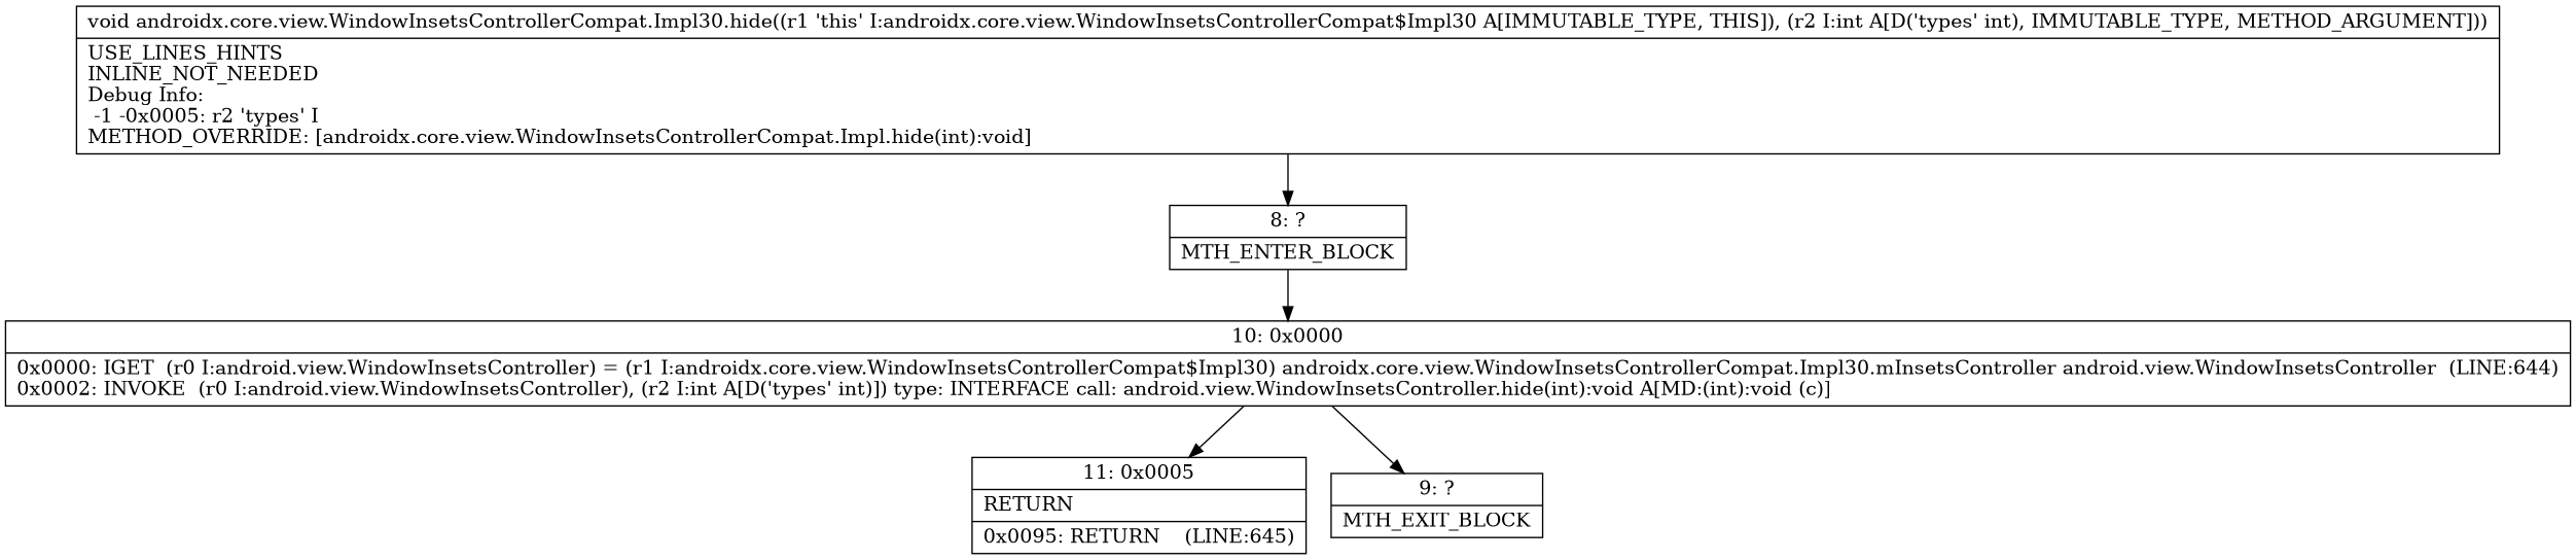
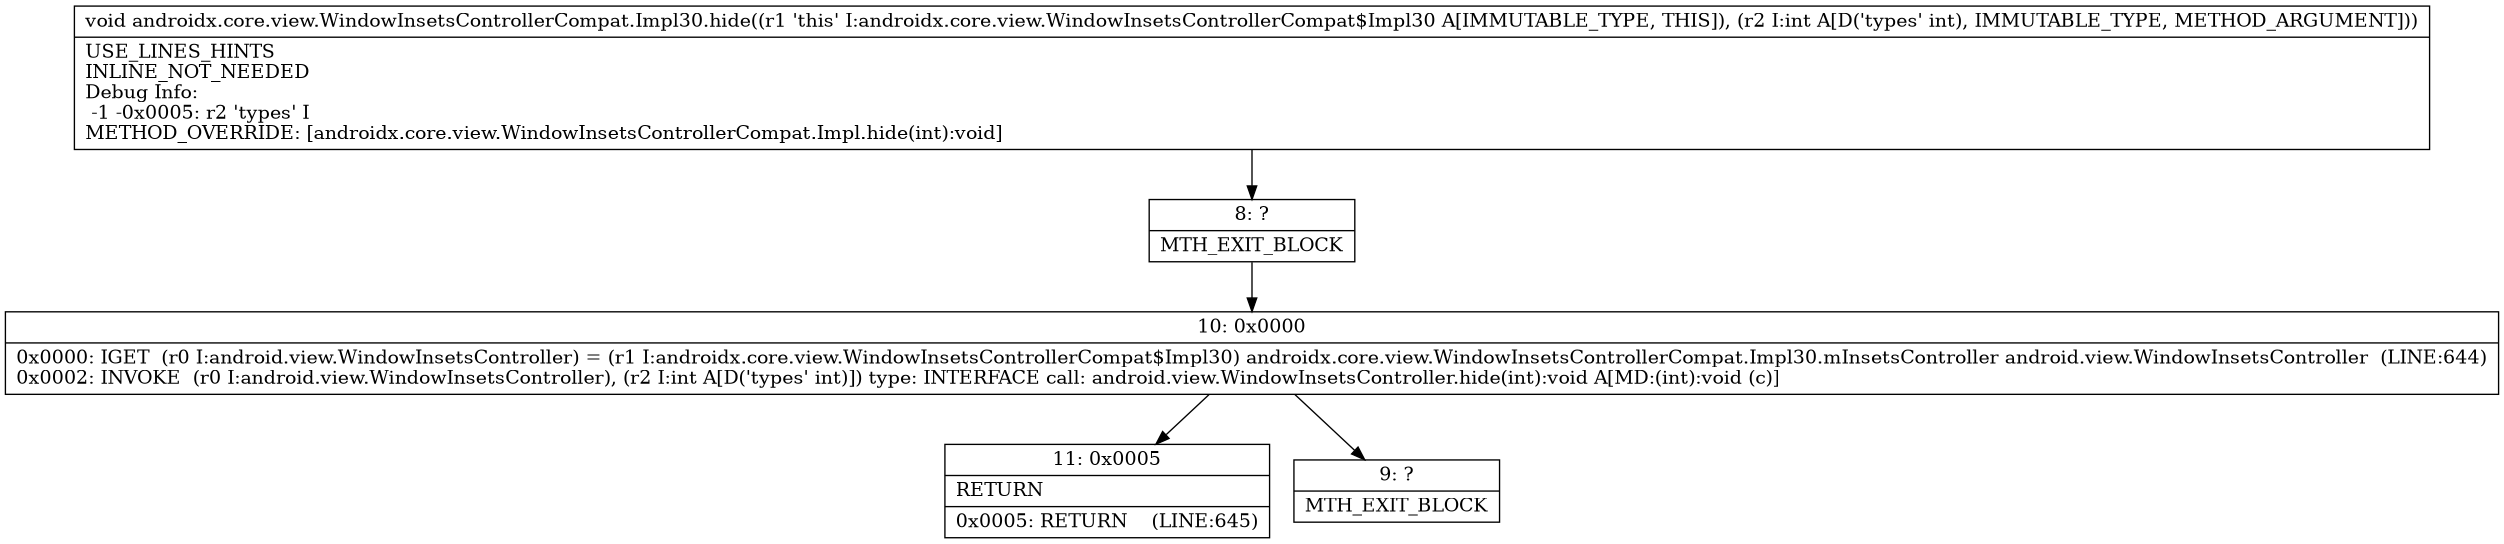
  digraph {
    node [shape=record]
-   n1 [label="{8\:\ ?|MTH_ENTER_BLOCK\l}"]
+   n1 [label="{8\:\ ?|MTH_EXIT_BLOCK\l}"]
    n2 [label="{10\:\ 0x0000|0x0000: IGET  (r0 I:android.view.WindowInsetsController) = (r1 I:androidx.core.view.WindowInsetsControllerCompat$Impl30) androidx.core.view.WindowInsetsControllerCompat.Impl30.mInsetsController android.view.WindowInsetsController  (LINE:644)\l0x0002: INVOKE  (r0 I:android.view.WindowInsetsController), (r2 I:int A[D('types' int)]) type: INTERFACE call: android.view.WindowInsetsController.hide(int):void A[MD:(int):void (c)]\l}"]
-   n3 [label="{11\:\ 0x0005|RETURN\l|0x0095: RETURN    (LINE:645)\l}"]
+   n3 [label="{11\:\ 0x0005|RETURN\l|0x0005: RETURN    (LINE:645)\l}"]
    n4 [label="{9\:\ ?|MTH_EXIT_BLOCK\l}"]
    n5 [label="{void androidx.core.view.WindowInsetsControllerCompat.Impl30.hide((r1 'this' I:androidx.core.view.WindowInsetsControllerCompat$Impl30 A[IMMUTABLE_TYPE, THIS]), (r2 I:int A[D('types' int), IMMUTABLE_TYPE, METHOD_ARGUMENT]))  | USE_LINES_HINTS\lINLINE_NOT_NEEDED\lDebug Info:\l  \-1 \-0x0005: r2 'types' I\lMETHOD_OVERRIDE: [androidx.core.view.WindowInsetsControllerCompat.Impl.hide(int):void]\l}"]
    n1 -> n2
    n2 -> n3
    n2 -> n4
    n5 -> n1
  }
